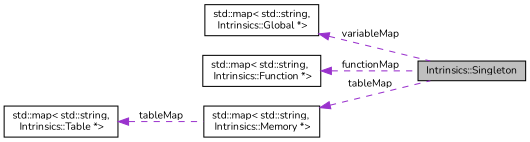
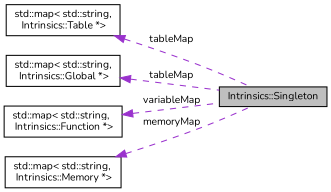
  digraph {
    fontname=Nunito
    rankdir=LR
    node [color=black fillcolor=white fontname=Nunito fontsize=10 shape=record style=filled]
    edge [color=darkorchid3 dir=back fontname=Nunito fontsize=10 labelfontname=Helvetica labelfontsize=10 style=dashed]
    n1 [fillcolor=grey75 fontcolor=black height=0.2 label="Intrinsics::Singleton" width=0.4]
    n2 [height=0.2 label="std::map\< std::string,\l Intrinsics::Table *\>" width=0.4]
    n3 [height=0.2 label="std::map\< std::string,\l Intrinsics::Global *\>" width=0.4]
    n4 [height=0.2 label="std::map\< std::string,\l Intrinsics::Function *\>" width=0.4]
    n5 [height=0.2 label="std::map\< std::string,\l Intrinsics::Memory *\>" width=0.4]
-   n2 -> n5 [label=" tableMap"]
-   n3 -> n1 [label=" variableMap"]
-   n4 -> n1 [label=" functionMap"]
-   n5 -> n1 [label=" tableMap"]
+   n2 -> n1 [label=" tableMap"]
+   n3 -> n1 [label=" tableMap"]
+   n4 -> n1 [label=" variableMap"]
+   n5 -> n1 [label=" memoryMap"]
  }
